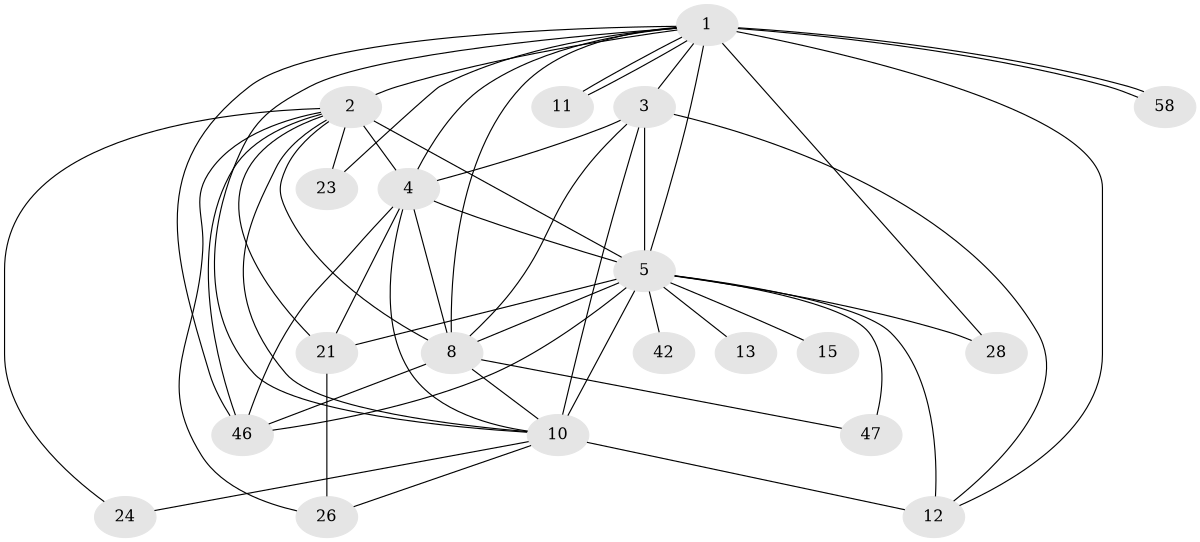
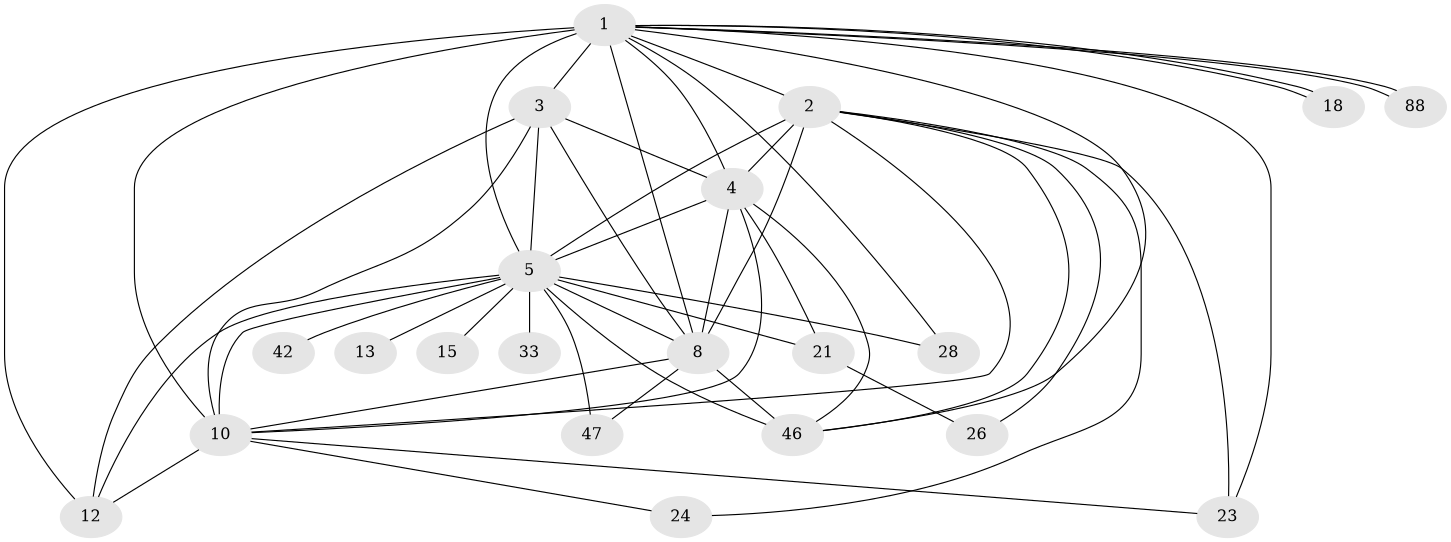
  graph {
    node [color=gray90 style=filled]
    1
    2
    3 [super="+51"]
    4 [super="+22+57+17+43"]
    5 [super="+45+32+54+52+29+6+20"]
    8
    10 [super="+18"]
-   11
+   11 [label=18]
    12 [super="+31"]
    n10 [label=46 super="+37+53"]
    23 [super="+30"]
    28
-   58
+   58 [label=88]
    21 [super="+25"]
    24
    26
    13
    15
+   33
    42
    47 [super="+50"]
    1 -- 2
    1 -- 3
    1 -- 4
    1 -- 5 [weight=7]
    1 -- 8
    1 -- 10
    1 -- 11
    1 -- 11
    1 -- 12
    1 -- n10
    1 -- 23
    1 -- 28
    1 -- 58
    1 -- 58
    2 -- 4 [weight=2]
    2 -- 5 [weight=7]
    2 -- 8
    2 -- 10
    2 -- n10
    2 -- 23
-   2 -- 21
    2 -- 24
    2 -- 26
    3 -- 4
    3 -- 5 [weight=6]
    3 -- 8 [weight=2]
    3 -- 10
    3 -- 12
    4 -- 5 [weight=5]
    4 -- 8 [weight=2]
    4 -- 10
    4 -- n10
    4 -- 21
    5 -- 8 [weight=4]
    5 -- 10 [weight=7]
    5 -- 12 [weight=2]
    5 -- n10 [weight=2]
    5 -- 28
    5 -- 21
    5 -- 13 [weight=2]
    5 -- 15 [weight=2]
+   5 -- 33 [weight=2]
    5 -- 42 [weight=2]
    5 -- 47 [weight=2]
    8 -- 10 [weight=2]
    8 -- n10
    8 -- 47
    10 -- 12
-   10 -- 26
+   10 -- 23
    10 -- 24
    21 -- 26
  }
